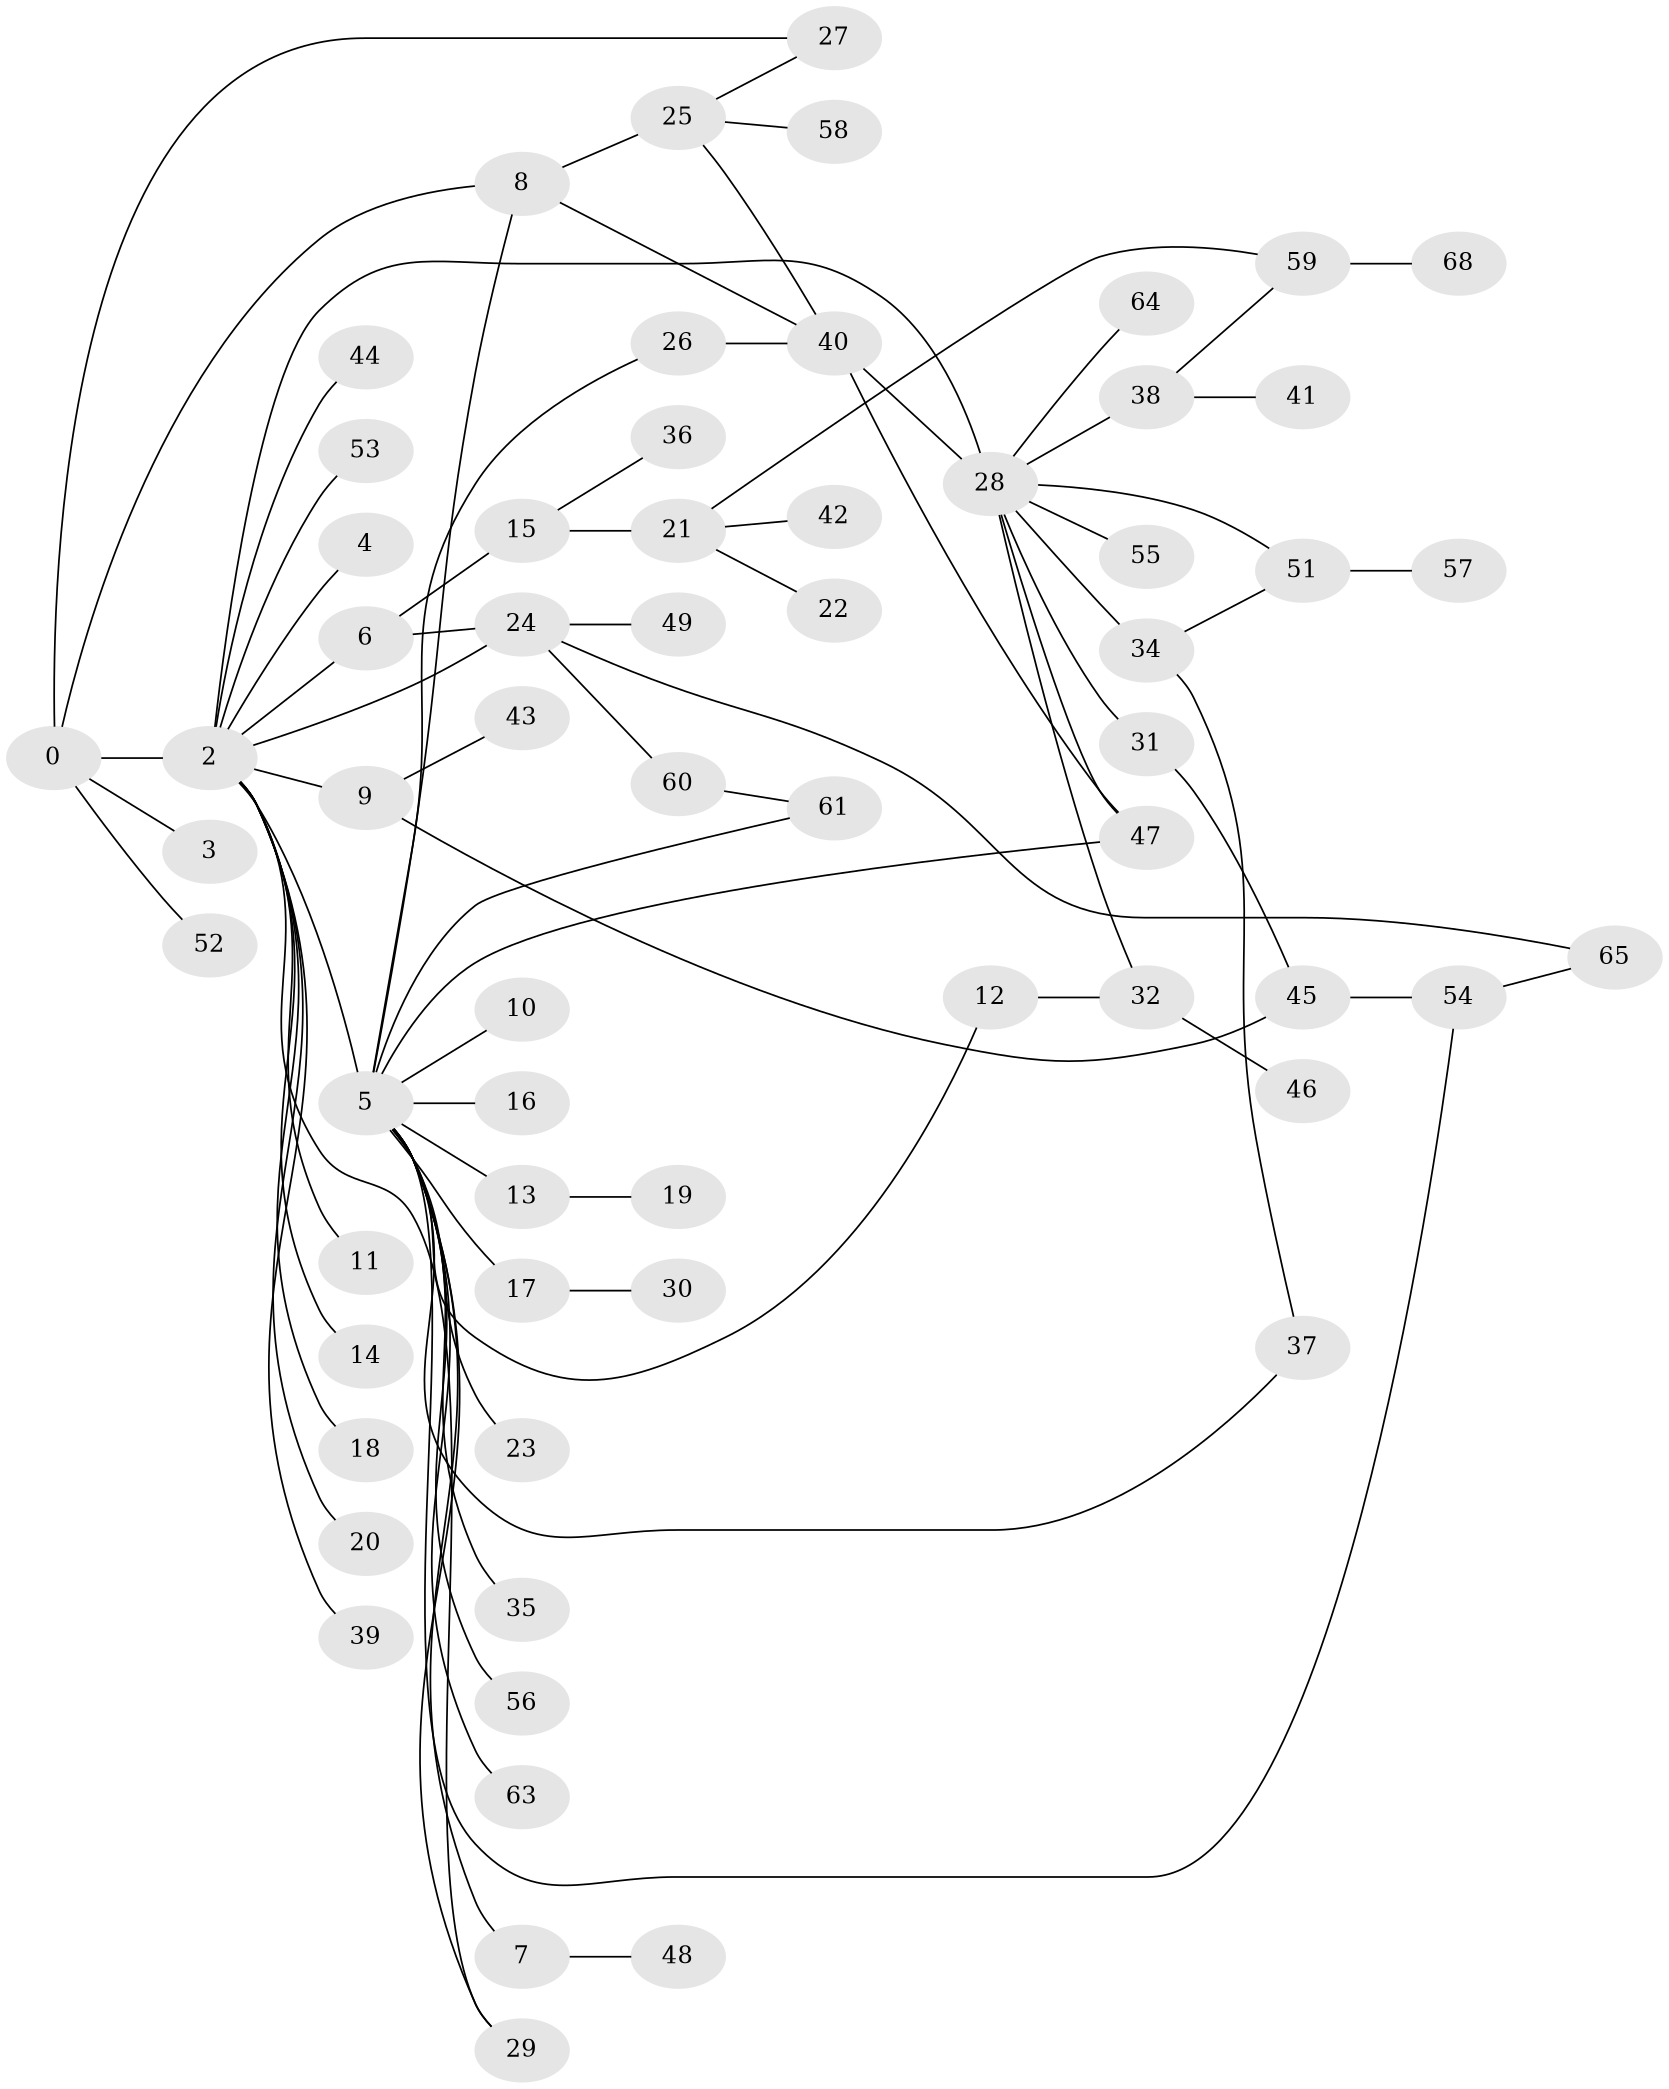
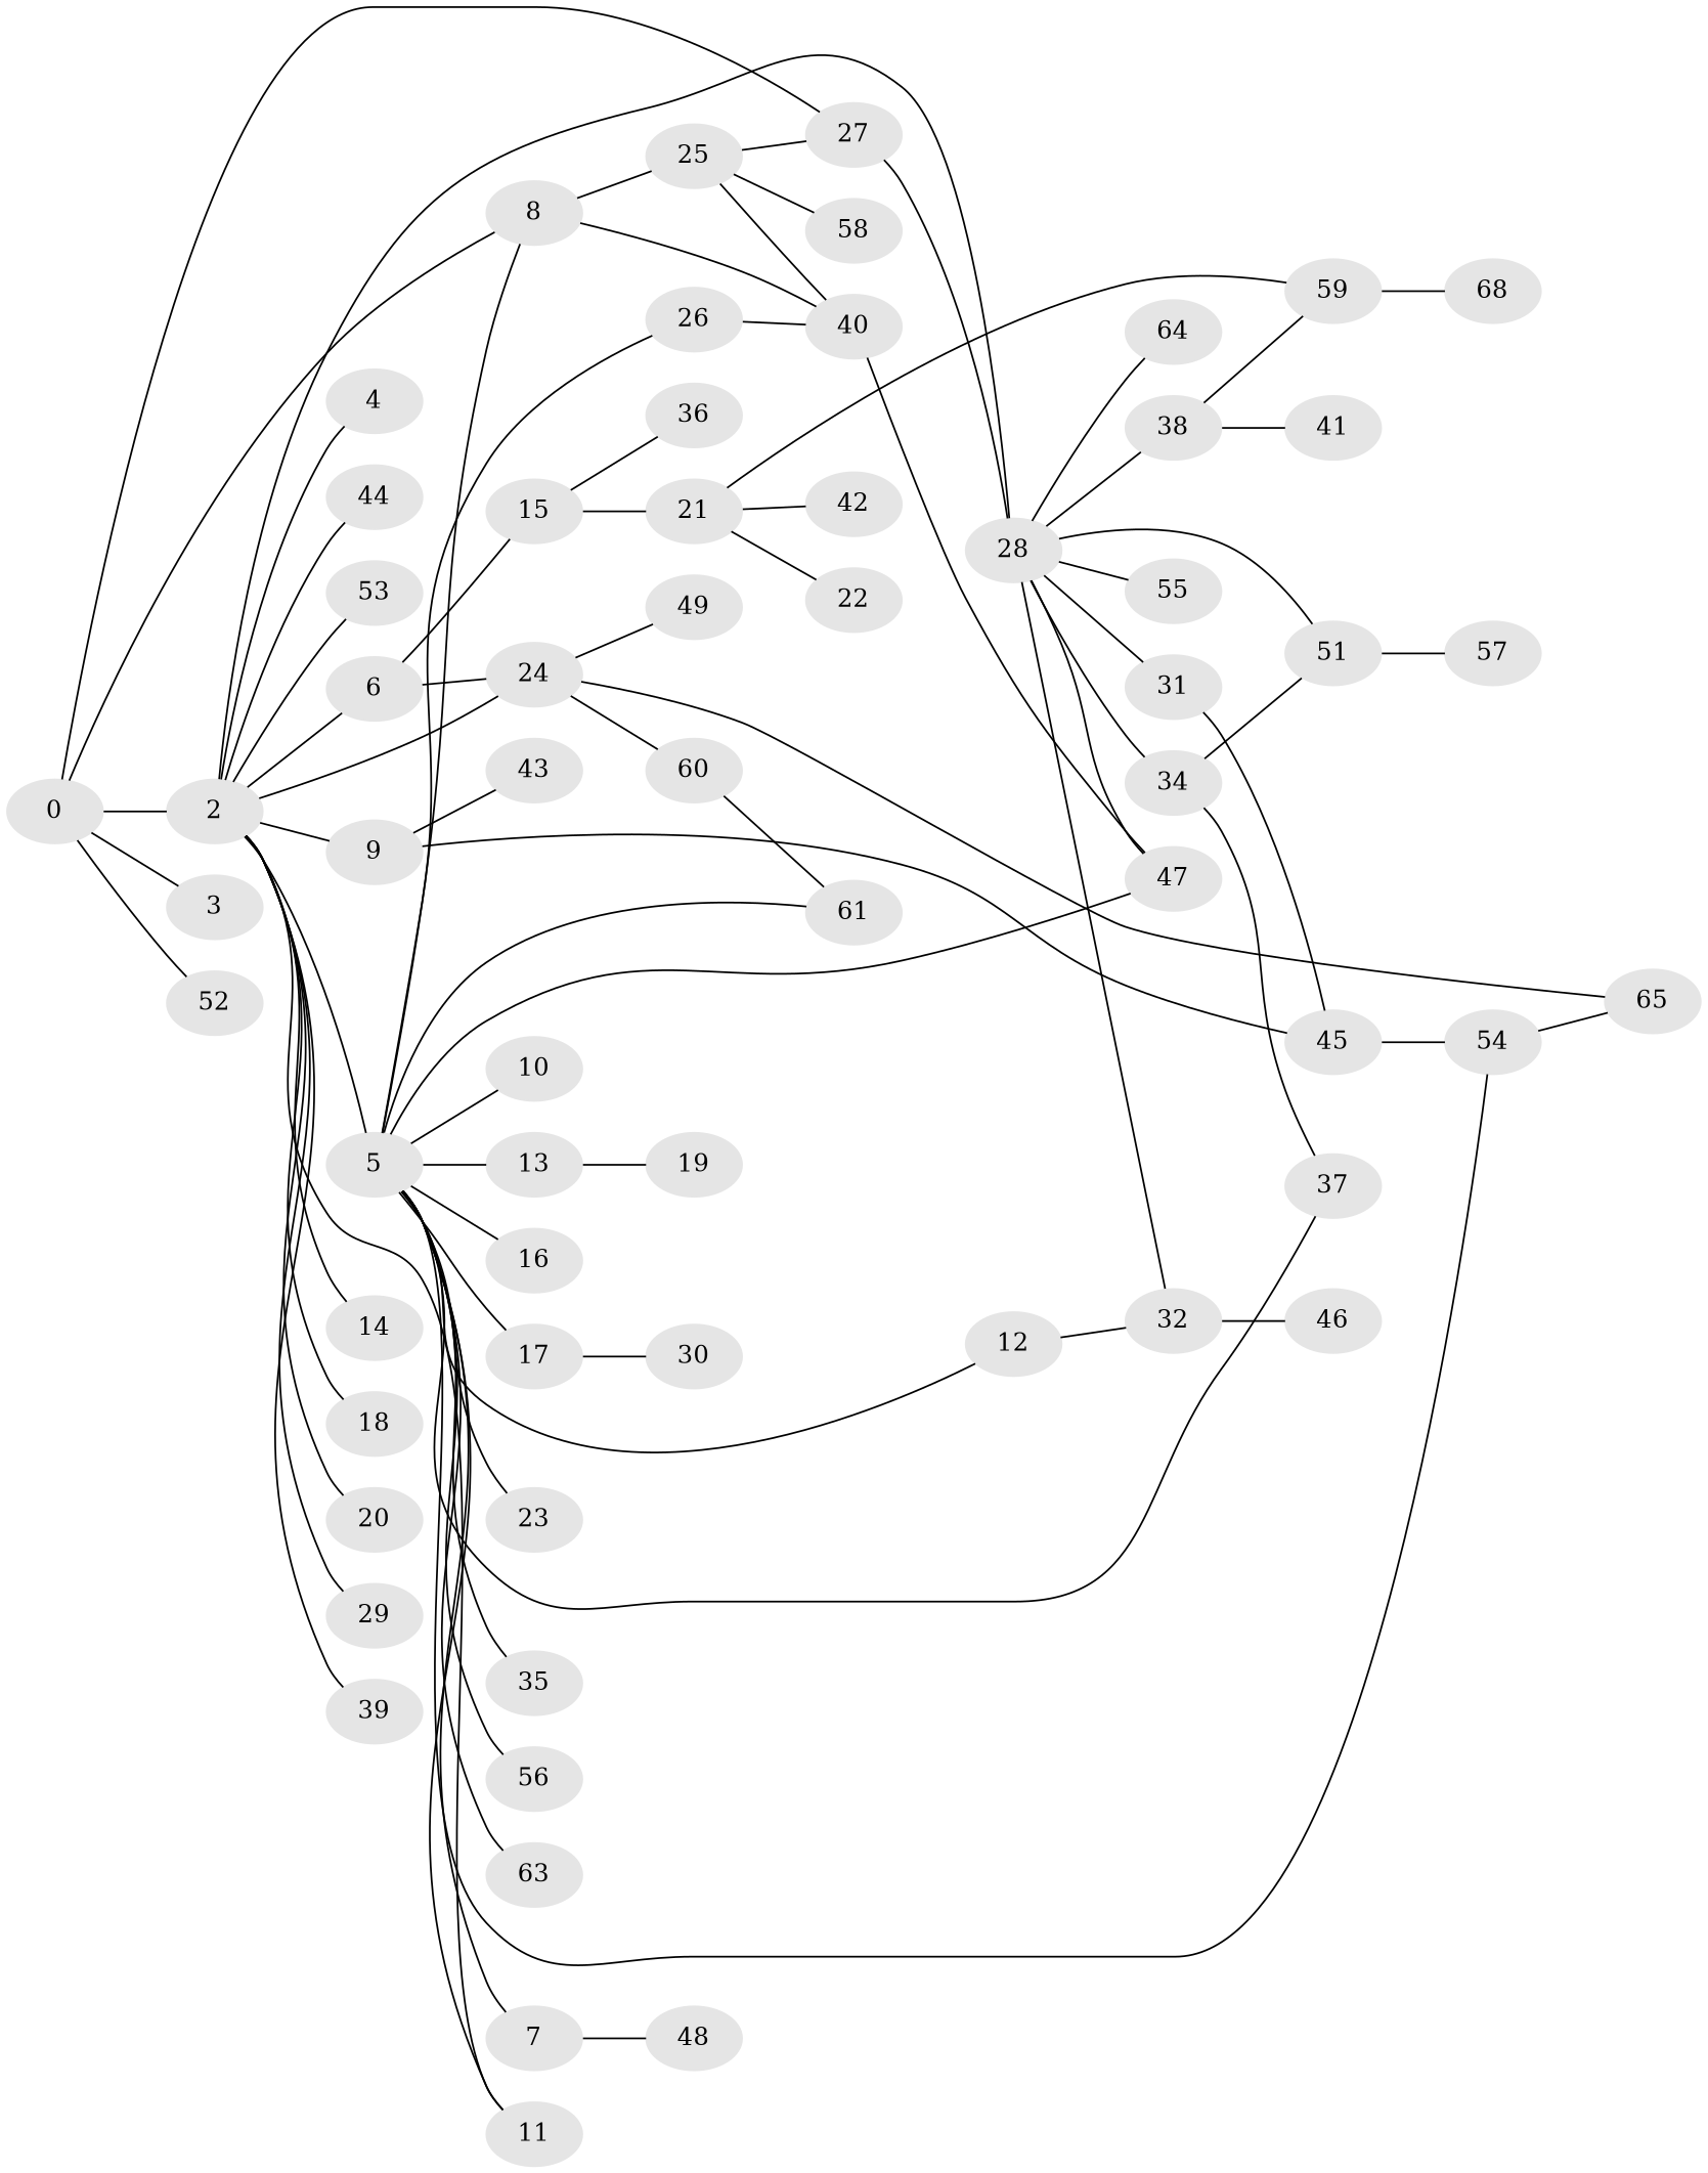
  graph {
    rankdir=LR
    node [color=gray90 style=filled]
    n1 [label=0]
    2
    3
    8
    27
    52
    4
    5
    6
    9
    11
    14
    18
    20
    24
    28
    29
    39
    44
    53
    25
    40
    7
    10
    12
    13
    16
    17
    23
    26
    35
    37
    47
    54
    56
    61
    63
    15
    43
    45
    49
    60
    65
    32
    31
    34
    38
    51
    55
    64
    48
    19
    30
    21
    36
    58
    46
    22
    42
    59
    n61 [label=68]
    41
    57
    n1 -- 2
    n1 -- 3
    n1 -- 8
    n1 -- 27
    n1 -- 52
    2 -- 4
    2 -- 5
    2 -- 6
    2 -- 9
    2 -- 11
    2 -- 14
    2 -- 18
    2 -- 20
    2 -- 24
    2 -- 28
    2 -- 29
    2 -- 39
    2 -- 44
    2 -- 53
    8 -- 25
    8 -- 40
-   40 -- 28
+   27 -- 28
    5 -- 8
-   5 -- 29
+   5 -- 11
    5 -- 7
    5 -- 10
    5 -- 12
    5 -- 13
    5 -- 16
    5 -- 17
    5 -- 23
    5 -- 26
    5 -- 35
    5 -- 37
    5 -- 47
    5 -- 54
    5 -- 56
    5 -- 61
    5 -- 63
    6 -- 24
    6 -- 15
    9 -- 43
    9 -- 45
    24 -- 49
    24 -- 60
    24 -- 65
    28 -- 47
    28 -- 32
    28 -- 31
    28 -- 34
    28 -- 38
    28 -- 51
    28 -- 55
    28 -- 64
    25 -- 27
    25 -- 40
    25 -- 58
    40 -- 47
    7 -- 48
    12 -- 32
    13 -- 19
    17 -- 30
    26 -- 40
    54 -- 65
    15 -- 21
    15 -- 36
    45 -- 54
    60 -- 61
    32 -- 46
    31 -- 45
    34 -- 37
    34 -- 51
    38 -- 59
    38 -- 41
    51 -- 57
    21 -- 22
    21 -- 42
    21 -- 59
    59 -- n61
  }
